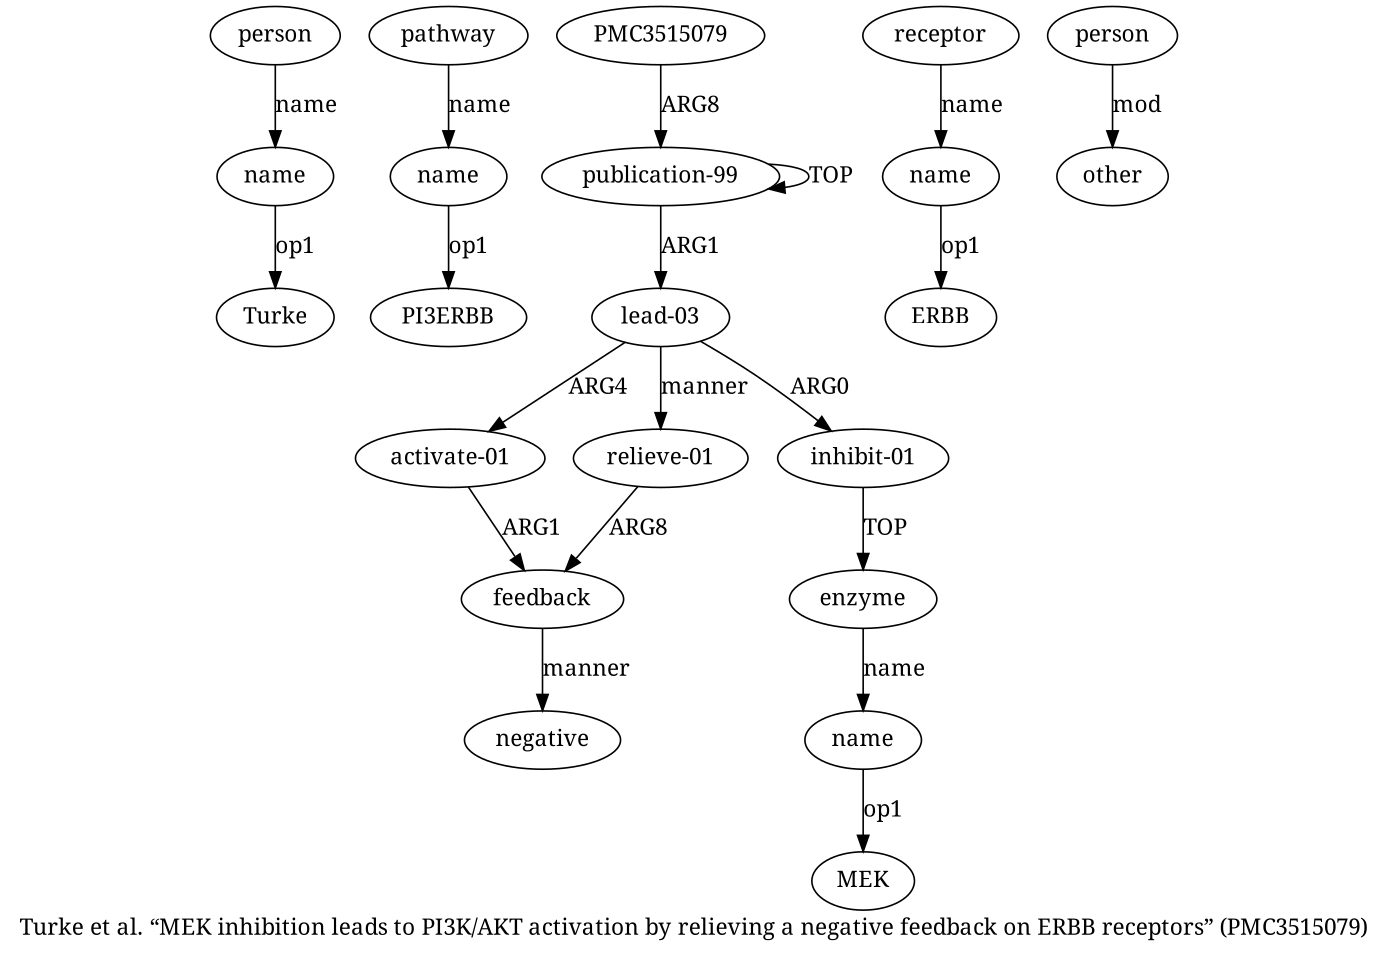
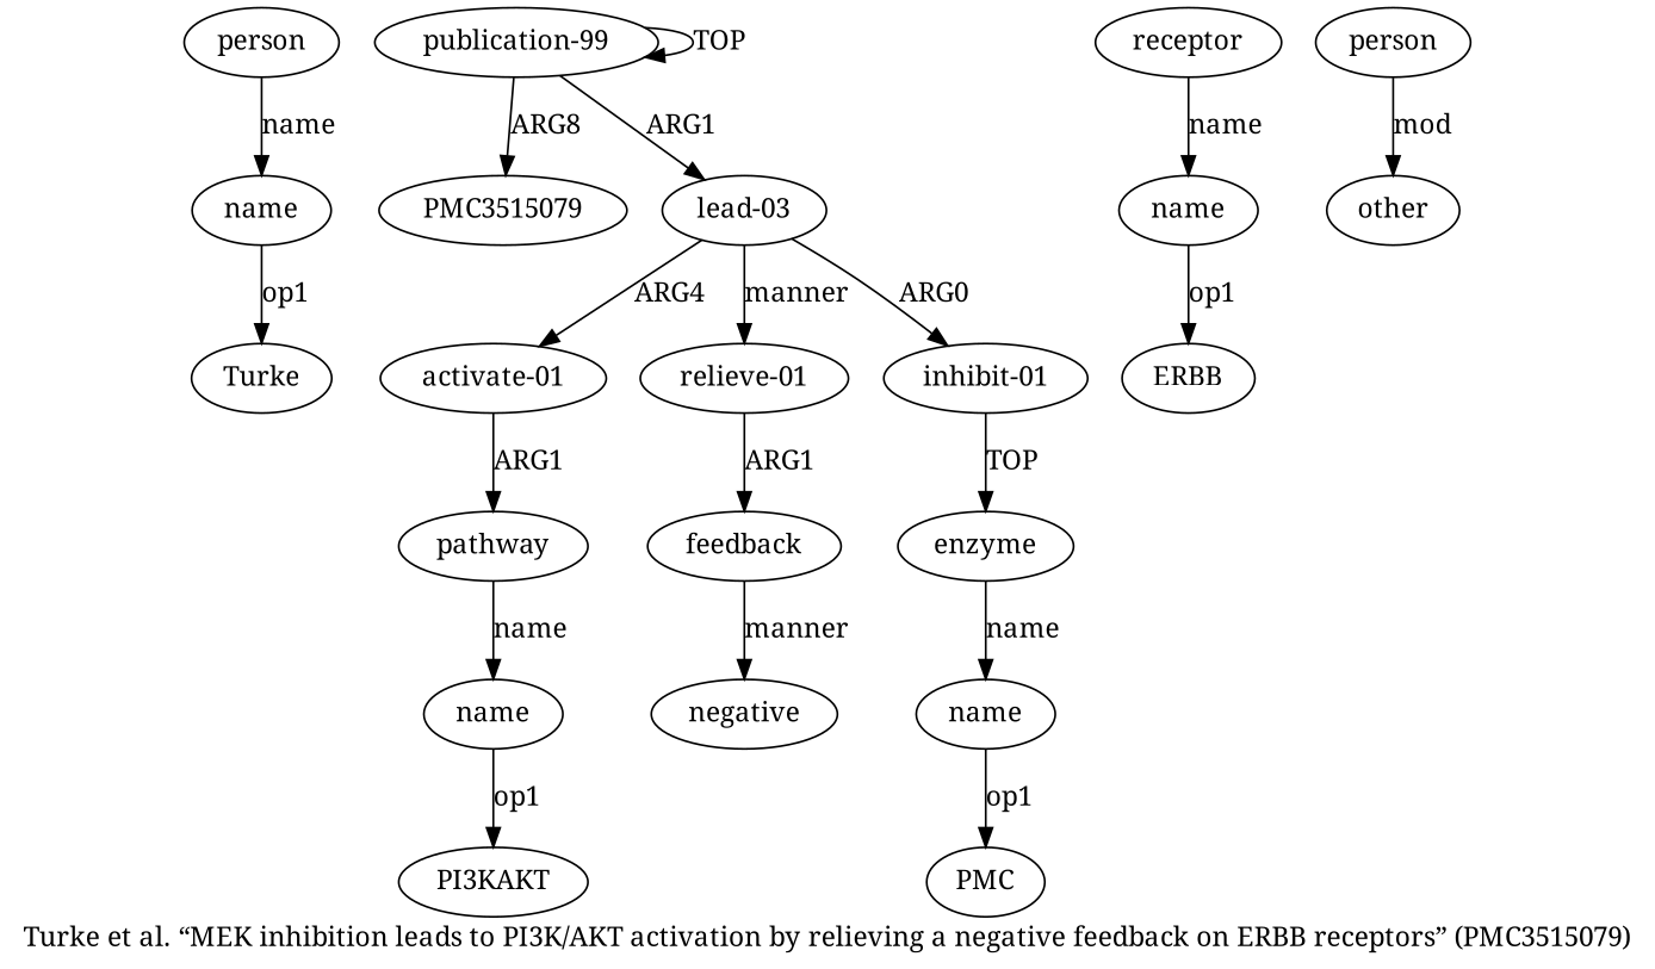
  digraph {
    fontname="Noto Serif"
    label="Turke et al. “MEK inhibition leads to PI3K/AKT activation by relieving a negative feedback on ERBB receptors” (PMC3515079)"
    node [color=black fontname="Noto Serif" gold_ind=-1 gold_label=name test_ind=-1 test_label=name]
    edge [color=black fontname="Noto Serif" gold_label=name test_label=name]
    n1 [gold_label=Turke label=Turke test_label=Turke]
-   n2 [gold_label=PI3KAKT label=PI3ERBB test_label=PI3KAKT]
+   n2 [gold_label=PI3KAKT label=PI3KAKT test_label=PI3KAKT]
    n3 [gold_label=PMC3515079 label=PMC3515079 test_label=PMC3515079]
-   n4 [gold_label=MEK label=MEK test_label=MEK]
+   n4 [gold_label=MEK label=PMC test_label=MEK]
    n5 [gold_ind=15 gold_label=negative label=negative test_ind=15 test_label=negative]
    n6 [gold_ind=14 gold_label=feedback label=feedback test_ind=14 test_label=feedback]
    n7 [gold_ind=16 gold_label=receptor label=receptor test_ind=16 test_label=receptor]
    n8 [gold_ind=17 label=name test_ind=17]
    n9 [gold_label=ERBB label=ERBB test_label=ERBB]
    n10 [gold_ind=11 gold_label=pathway label=pathway test_ind=11 test_label=pathway]
    n11 [gold_ind=12 label=name test_ind=12]
    n12 [gold_ind=10 gold_label="activate-01" label="activate-01" test_ind=10 test_label="activate-01"]
    n13 [gold_ind=13 gold_label="relieve-01" label="relieve-01" test_ind=13 test_label="relieve-01"]
    n14 [gold_ind=7 gold_label="inhibit-01" label="inhibit-01" test_ind=7 test_label="inhibit-01"]
    n15 [gold_ind=8 gold_label=enzyme label=enzyme test_ind=8 test_label=enzyme]
    n16 [gold_ind=9 label=name test_ind=9]
    n17 [gold_ind=2 gold_label=person label=person test_ind=2 test_label=person]
    n18 [gold_ind=3 label=name test_ind=3]
    n19 [gold_ind=4 gold_label=person label=person test_ind=4 test_label=person]
    n20 [gold_ind=5 gold_label=other label=other test_ind=5 test_label=other]
    n21 [gold_ind=0 gold_label="publication-91" label="publication-99" test_ind=0 test_label="publication-91"]
    n22 [gold_ind=6 gold_label="lead-03" label="lead-03" test_ind=6 test_label="lead-03"]
    n6 -> n5 [gold_label=mod label=manner test_label=mod]
    n7 -> n8 [label=name]
    n8 -> n9 [gold_label=op1 label=op1 test_label=op1]
    n10 -> n11 [label=name]
    n11 -> n2 [gold_label=op1 label=op1 test_label=op1]
-   n12 -> n6 [gold_label=ARG1 label=ARG1 test_label=ARG1]
-   n13 -> n6 [gold_label=ARG1 label=ARG8 test_label=ARG1]
+   n12 -> n10 [gold_label=ARG1 label=ARG1 test_label=ARG1]
+   n13 -> n6 [gold_label=ARG1 label=ARG1 test_label=ARG1]
    n14 -> n15 [gold_label=ARG1 label=TOP test_label=ARG1]
    n15 -> n16 [label=name]
    n16 -> n4 [gold_label=op1 label=op1 test_label=op1]
    n17 -> n18 [label=name]
    n18 -> n1 [gold_label=op1 label=op1 test_label=op1]
    n19 -> n20 [gold_label=mod label=mod test_label=mod]
-   n3 -> n21 [gold_label=ARG8 label=ARG8 test_label=ARG8]
+   n21 -> n3 [gold_label=ARG8 label=ARG8 test_label=ARG8]
    n21 -> n21 [gold_label=TOP label=TOP test_label=TOP]
    n21 -> n22 [gold_label=ARG1 label=ARG1 test_label=ARG1]
    n22 -> n12 [gold_label=ARG2 label=ARG4 test_label=ARG2]
    n22 -> n13 [gold_label=manner label=manner test_label=manner]
    n22 -> n14 [gold_label=ARG0 label=ARG0 test_label=ARG0]
  }
